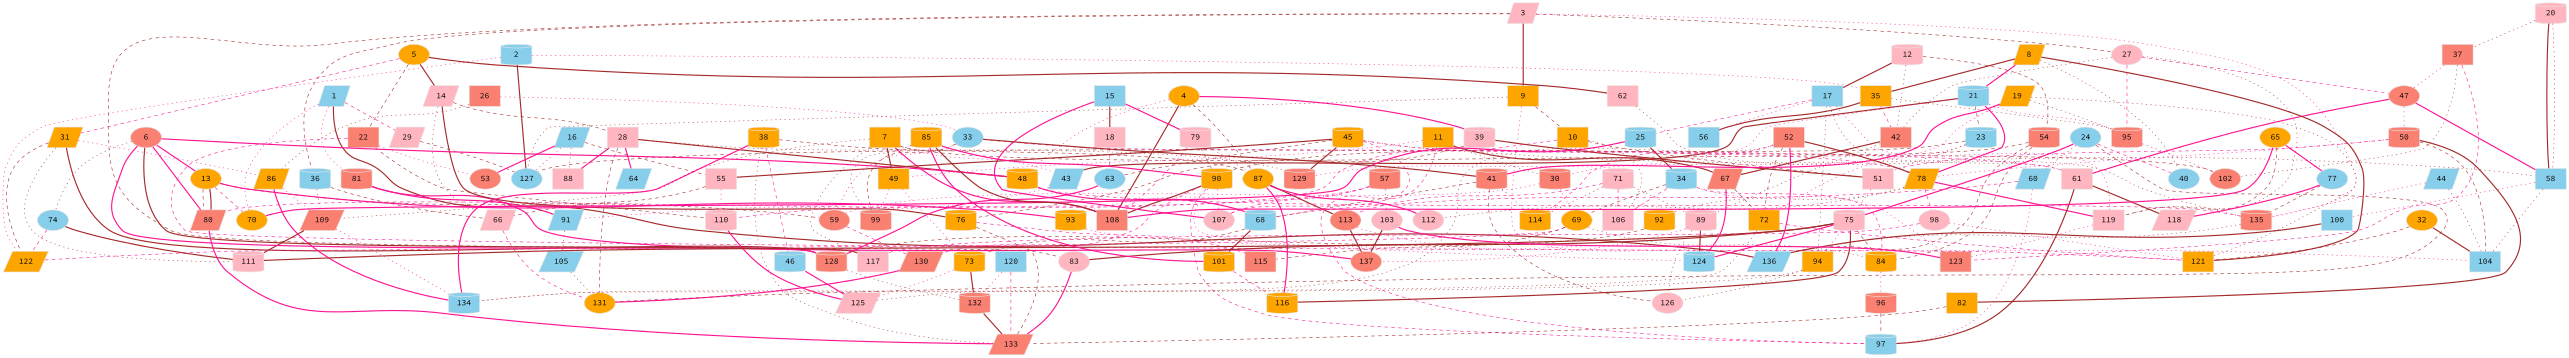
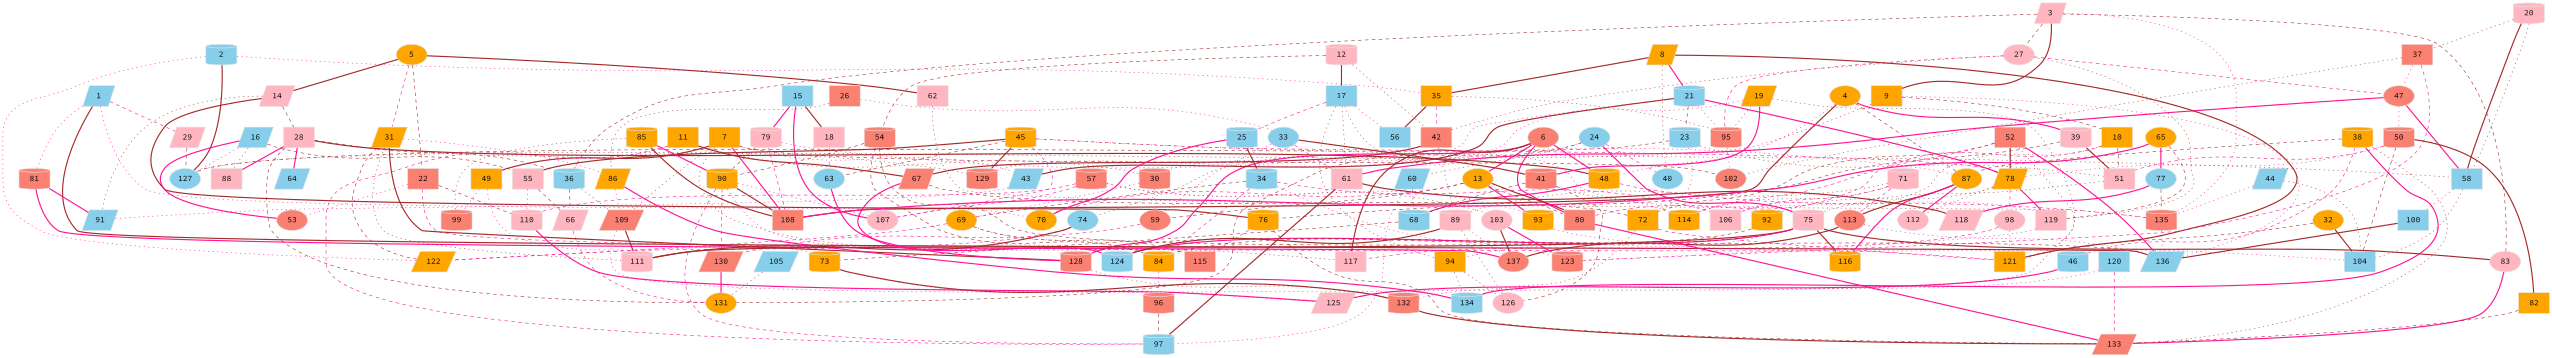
  graph {
    fontname="Source Code Pro"
    node [color=gray90 fillcolor=orange fontname="Source Code Pro" shape=cylinder style=filled]
    edge [color=brown fontname="Source Code Pro" style=dotted]
    1 [fillcolor=skyblue shape=parallelogram]
    29 [fillcolor=lightpink shape=parallelogram]
    70 [shape=ellipse]
    81 [fillcolor=salmon]
    136 [fillcolor=skyblue shape=parallelogram]
    127 [fillcolor=skyblue shape=ellipse]
    91 [fillcolor=skyblue shape=parallelogram]
    137 [fillcolor=salmon shape=ellipse]
    2 [fillcolor=skyblue]
    35 [shape=box]
    122 [shape=parallelogram]
    42 [fillcolor=salmon shape=box]
    56 [fillcolor=skyblue shape=box]
    95 [fillcolor=salmon]
    3 [fillcolor=lightpink shape=parallelogram]
    9 [shape=box]
    27 [fillcolor=lightpink shape=ellipse]
    36 [fillcolor=skyblue]
    83 [fillcolor=lightpink shape=ellipse]
    135 [fillcolor=salmon]
    10 [shape=box]
    119 [fillcolor=lightpink shape=box]
    47 [fillcolor=salmon shape=ellipse]
    109 [fillcolor=salmon shape=parallelogram]
    66 [fillcolor=lightpink shape=parallelogram]
    133 [fillcolor=salmon shape=parallelogram]
    4 [shape=ellipse]
    39 [fillcolor=lightpink]
    48
    87 [shape=ellipse]
    108 [fillcolor=salmon shape=box]
    51 [fillcolor=lightpink shape=box]
    76
    68 [fillcolor=skyblue]
    113 [fillcolor=salmon shape=ellipse]
    116
    112 [fillcolor=lightpink shape=ellipse]
    5 [shape=ellipse]
    14 [fillcolor=lightpink shape=parallelogram]
    22 [fillcolor=salmon shape=box]
    31 [shape=parallelogram]
    62 [fillcolor=lightpink shape=box]
    28 [fillcolor=lightpink shape=box]
    121 [shape=box]
    53 [fillcolor=salmon shape=ellipse]
    110 [fillcolor=lightpink]
    128 [fillcolor=salmon]
    86 [shape=parallelogram]
    111 [fillcolor=lightpink]
    6 [fillcolor=salmon shape=ellipse]
    13 [shape=ellipse]
    74 [fillcolor=skyblue shape=ellipse]
-   80 [fillcolor=salmon shape=parallelogram]
+   80 [fillcolor=salmon shape=box]
    117 [fillcolor=lightpink shape=box]
    59 [fillcolor=salmon shape=ellipse]
    93
    132 [fillcolor=salmon]
    7 [shape=box]
    43 [fillcolor=skyblue shape=parallelogram]
    49 [shape=box]
    102 [fillcolor=salmon shape=ellipse]
    99 [fillcolor=salmon]
    73
    134 [fillcolor=skyblue]
    8 [shape=parallelogram]
    21 [fillcolor=skyblue]
    40 [fillcolor=skyblue shape=ellipse]
    23 [fillcolor=skyblue]
    78 [shape=parallelogram]
    129 [fillcolor=salmon]
    106 [fillcolor=lightpink shape=box]
    75 [fillcolor=lightpink]
    11 [shape=box]
    30 [fillcolor=salmon]
    67 [fillcolor=salmon shape=parallelogram]
    97 [fillcolor=skyblue]
    69 [shape=ellipse]
    72 [shape=box]
    124 [fillcolor=skyblue]
    12 [fillcolor=lightpink]
    17 [fillcolor=skyblue shape=box]
    54 [fillcolor=salmon]
    25 [fillcolor=skyblue]
    61 [fillcolor=lightpink shape=box]
    94 [shape=box]
    89 [fillcolor=lightpink]
    84
    90
    130 [fillcolor=salmon shape=parallelogram]
    104 [fillcolor=skyblue shape=box]
    88 [fillcolor=lightpink shape=box]
    131 [shape=ellipse]
    64 [fillcolor=skyblue shape=parallelogram]
    115 [fillcolor=salmon shape=box]
    105 [fillcolor=skyblue shape=parallelogram]
    15 [fillcolor=skyblue shape=box]
    18 [fillcolor=lightpink shape=box]
    79 [fillcolor=lightpink]
    107 [fillcolor=lightpink shape=ellipse]
    63 [fillcolor=skyblue shape=ellipse]
    16 [fillcolor=skyblue shape=parallelogram]
    55 [fillcolor=lightpink shape=box]
    34 [fillcolor=skyblue]
    118 [fillcolor=lightpink shape=parallelogram]
    126 [fillcolor=lightpink shape=ellipse]
-   123 [fillcolor=salmon shape=box]
+   123 [fillcolor=salmon]
    19 [shape=parallelogram]
    41 [fillcolor=salmon]
    114
    20 [fillcolor=lightpink]
    37 [fillcolor=salmon shape=box]
    58 [fillcolor=skyblue shape=box]
    100 [fillcolor=skyblue shape=box]
    92
    98 [fillcolor=lightpink shape=ellipse]
    125 [fillcolor=lightpink shape=parallelogram]
    24 [fillcolor=skyblue shape=ellipse]
    60 [fillcolor=skyblue shape=parallelogram]
    26 [fillcolor=salmon shape=box]
    33 [fillcolor=skyblue shape=ellipse]
    50 [fillcolor=salmon]
    32 [shape=ellipse]
    96 [fillcolor=salmon]
    38
    46 [fillcolor=skyblue]
-   101
    44 [fillcolor=skyblue shape=parallelogram]
    45
    82 [shape=box]
    52 [fillcolor=salmon shape=box]
    57 [fillcolor=salmon]
    103 [fillcolor=lightpink shape=ellipse]
    65 [shape=ellipse]
    77 [fillcolor=skyblue shape=ellipse]
    71 [fillcolor=lightpink]
    85
    120 [fillcolor=skyblue shape=box]
    1 -- 29 [color=deeppink style=dashed]
    1 -- 70 [color=deeppink]
    1 -- 81 [color=deeppink]
    1 -- 136 [style=bold]
    29 -- 127 [style=dashed]
    81 -- 91 [color=deeppink style=bold]
    81 -- 137 [color=deeppink style=bold]
-   91 -- 105
    2 -- 127 [style=bold]
    2 -- 35 [color=deeppink]
    2 -- 122 [color=deeppink]
    35 -- 42 [color=deeppink style=dashed]
    35 -- 56 [style=bold]
    35 -- 95
    42 -- 67 [style=bold]
    42 -- 89
    95 -- 102 [color=deeppink]
    3 -- 9 [style=bold]
    3 -- 27 [style=dashed]
    3 -- 36 [style=dashed]
    3 -- 83 [style=dashed]
    3 -- 135 [color=deeppink]
    9 -- 136 [color=deeppink]
    9 -- 127
    9 -- 10 [style=dashed]
    27 -- 42
    27 -- 95 [color=deeppink style=dashed]
    27 -- 119
    27 -- 47 [color=deeppink style=dashed]
    36 -- 109
    36 -- 66 [style=dashed]
    83 -- 133 [color=deeppink style=bold]
    135 -- 136
    10 -- 51 [style=dashed]
    10 -- 80 [color=deeppink style=dashed]
    10 -- 106
    119 -- 123 [color=deeppink]
    47 -- 61 [color=deeppink style=bold]
    47 -- 58 [color=deeppink style=bold]
    47 -- 50 [color=deeppink]
    109 -- 111 [style=bold]
    109 -- 134 [color=deeppink]
    66 -- 131 [color=deeppink style=dashed]
    4 -- 39 [color=deeppink style=bold]
    4 -- 48 [color=deeppink]
    4 -- 87 [style=dashed]
    4 -- 108 [style=bold]
    39 -- 51 [style=bold]
    39 -- 76 [style=dashed]
    48 -- 135 [color=deeppink style=dashed]
    48 -- 68 [color=deeppink style=bold]
    87 -- 113 [style=bold]
    87 -- 116 [color=deeppink style=bold]
    87 -- 112 [color=deeppink style=bold]
    51 -- 75
    76 -- 133 [style=dashed]
    76 -- 115 [color=deeppink style=dashed]
    68 -- 73 [style=dashed]
-   68 -- 101 [style=bold]
    113 -- 136 [color=deeppink]
    113 -- 137 [style=bold]
    5 -- 14 [style=bold]
    5 -- 22 [style=dashed]
    5 -- 31 [color=deeppink style=dashed]
    5 -- 62 [style=bold]
    14 -- 91
    14 -- 76 [style=bold]
    14 -- 28 [style=dashed]
    22 -- 121 [color=deeppink style=dashed]
    22 -- 53 [color=deeppink]
    22 -- 110 [style=dashed]
    31 -- 122 [style=dashed]
    31 -- 128 [style=bold]
    31 -- 86 [color=deeppink]
    31 -- 111
    62 -- 135
+   28 -- 36 [style=dashed]
    28 -- 48 [style=bold]
    28 -- 129
    28 -- 88 [color=deeppink style=bold]
    28 -- 131 [style=dashed]
    28 -- 64 [color=deeppink style=bold]
    110 -- 125 [color=deeppink style=bold]
    128 -- 132
    86 -- 109 [color=deeppink]
    86 -- 134 [color=deeppink style=bold]
    6 -- 48 [color=deeppink style=bold]
    6 -- 128 [color=deeppink style=bold]
    6 -- 13 [color=deeppink style=bold]
    6 -- 74
    6 -- 80 [color=deeppink style=bold]
    6 -- 117 [style=bold]
    13 -- 70 [color=deeppink style=dashed]
    13 -- 80 [style=dashed]
    13 -- 80 [style=bold]
    13 -- 59 [style=dashed]
    13 -- 93 [color=deeppink style=bold]
    74 -- 122 [color=deeppink style=dashed]
    74 -- 111 [style=bold]
    80 -- 133 [color=deeppink style=bold]
    59 -- 130 [color=deeppink style=dashed]
    93 -- 104 [color=deeppink]
    132 -- 133 [style=bold]
    7 -- 109
    7 -- 108 [color=deeppink style=bold]
    7 -- 117
    7 -- 43 [color=deeppink]
    7 -- 49 [style=bold]
    7 -- 102 [style=dashed]
    43 -- 91 [color=deeppink]
    49 -- 99 [color=deeppink]
    49 -- 73 [color=deeppink]
    73 -- 132 [style=bold]
    73 -- 125 [color=deeppink]
    8 -- 35 [style=bold]
    8 -- 121 [style=bold]
    8 -- 21 [color=deeppink style=bold]
    8 -- 40
    21 -- 95 [color=deeppink]
    21 -- 43 [style=bold]
    21 -- 23 [style=dashed]
    21 -- 78 [color=deeppink style=bold]
    21 -- 129 [color=deeppink]
    23 -- 127 [style=dashed]
    23 -- 51
    23 -- 72 [color=deeppink]
    78 -- 119 [color=deeppink style=bold]
    78 -- 112
    78 -- 92
    78 -- 98 [color=deeppink style=dashed]
    75 -- 83 [style=bold]
    75 -- 116 [style=bold]
    75 -- 111 [style=bold]
    75 -- 124 [color=deeppink style=bold]
    75 -- 94 [color=deeppink]
    75 -- 84 [style=dashed]
    11 -- 49 [color=deeppink]
    11 -- 30
    11 -- 67 [style=bold]
    11 -- 97 [color=deeppink style=dashed]
    30 -- 59 [color=deeppink]
    30 -- 69 [color=deeppink]
    67 -- 72 [style=dashed]
    67 -- 124 [color=deeppink style=bold]
    69 -- 122 [color=deeppink style=dashed]
    69 -- 84
    69 -- 115 [style=dashed]
    72 -- 121 [color=deeppink style=dashed]
    72 -- 134
    12 -- 42
    12 -- 17 [style=bold]
    12 -- 54 [style=dashed]
    17 -- 56 [color=deeppink]
    17 -- 119 [color=deeppink]
    17 -- 25 [color=deeppink style=dashed]
    17 -- 61
    17 -- 94
    54 -- 136 [style=dashed]
    54 -- 84 [style=dashed]
    54 -- 90 [style=dashed]
    25 -- 70 [color=deeppink style=bold]
    25 -- 34 [style=bold]
    61 -- 97 [style=bold]
    61 -- 118 [style=bold]
    94 -- 134
    94 -- 126
    89 -- 137 [color=deeppink]
    89 -- 124 [style=bold]
    89 -- 126
    84 -- 96 [color=deeppink]
    90 -- 108 [style=bold]
    90 -- 97 [color=deeppink style=dashed]
    90 -- 124 [color=deeppink]
    90 -- 130 [color=deeppink style=dashed]
    90 -- 107 [color=deeppink]
    130 -- 131 [color=deeppink style=bold]
    105 -- 131
    15 -- 18 [style=bold]
    15 -- 79 [color=deeppink style=bold]
    15 -- 107 [color=deeppink style=bold]
    18 -- 63 [color=deeppink style=dashed]
    79 -- 87 [color=deeppink]
    79 -- 108 [color=deeppink style=dashed]
    79 -- 90 [style=dashed]
    63 -- 128 [color=deeppink style=bold]
    16 -- 127 [color=deeppink]
    16 -- 53 [color=deeppink style=bold]
    16 -- 88
    16 -- 55 [style=dashed]
    55 -- 66 [style=dashed]
    55 -- 110 [color=deeppink]
    34 -- 106 [color=deeppink style=dashed]
    34 -- 69 [style=dashed]
    34 -- 84 [color=deeppink style=dashed]
    34 -- 123 [color=deeppink]
    19 -- 95
    19 -- 121
    19 -- 30 [color=deeppink]
    19 -- 41 [color=deeppink style=bold]
    41 -- 68 [style=dashed]
    41 -- 126 [style=dashed]
    41 -- 114
    20 -- 37
    20 -- 58 [style=bold]
    20 -- 58
    37 -- 47 [color=deeppink]
    37 -- 102
    37 -- 123 [color=deeppink style=dashed]
    58 -- 104
    58 -- 100 [color=deeppink]
    100 -- 136 [style=bold]
    92 -- 128 [style=dashed]
    98 -- 121 [color=deeppink]
    98 -- 117 [color=deeppink style=dashed]
    24 -- 40 [color=deeppink style=dashed]
    24 -- 75 [color=deeppink style=bold]
    24 -- 131 [style=dashed]
    24 -- 60
    60 -- 68 [color=deeppink style=dashed]
    60 -- 97 [color=deeppink]
    26 -- 86
    26 -- 33 [color=deeppink]
    33 -- 59 [color=deeppink]
-   33 -- 99 [style=dashed]
    33 -- 61 [color=deeppink style=dashed]
    33 -- 41 [style=bold]
    50 -- 51 [color=deeppink style=dashed]
    50 -- 78 [color=deeppink]
    50 -- 104 [style=dashed]
    50 -- 82 [style=bold]
    32 -- 121 [style=dashed]
    32 -- 104 [style=bold]
    96 -- 97 [style=dashed]
    38 -- 133
    38 -- 87 [style=dashed]
    38 -- 134 [color=deeppink style=bold]
    38 -- 46 [color=deeppink style=dashed]
    46 -- 125 [color=deeppink style=bold]
-   101 -- 116 [color=deeppink style=dashed]
    44 -- 135 [color=deeppink]
    44 -- 104
    45 -- 78 [color=deeppink style=dashed]
    45 -- 129 [style=bold]
    45 -- 107 [color=deeppink style=dashed]
    45 -- 63 [style=dashed]
    45 -- 55 [style=bold]
    45 -- 58
    82 -- 133 [style=dashed]
    52 -- 136 [color=deeppink style=bold]
    52 -- 78 [style=bold]
    52 -- 72 [style=dashed]
    52 -- 114 [color=deeppink style=dashed]
    52 -- 125
    57 -- 110 [color=deeppink style=dashed]
    57 -- 93 [color=deeppink]
    57 -- 107 [color=deeppink style=dashed]
    57 -- 103
    103 -- 137 [style=bold]
    103 -- 123 [color=deeppink style=bold]
    65 -- 119 [style=dashed]
    65 -- 108 [color=deeppink style=bold]
    65 -- 77 [color=deeppink style=bold]
    77 -- 135 [style=dashed]
    77 -- 118 [color=deeppink style=bold]
    71 -- 113 [color=deeppink style=dashed]
    71 -- 106 [color=deeppink style=dashed]
    71 -- 89
    71 -- 114
    85 -- 108 [style=bold]
    85 -- 99
    85 -- 90 [color=deeppink style=bold]
-   85 -- 101 [color=deeppink style=bold]
    120 -- 133 [color=deeppink style=dashed]
    120 -- 132 [color=deeppink]
  }
